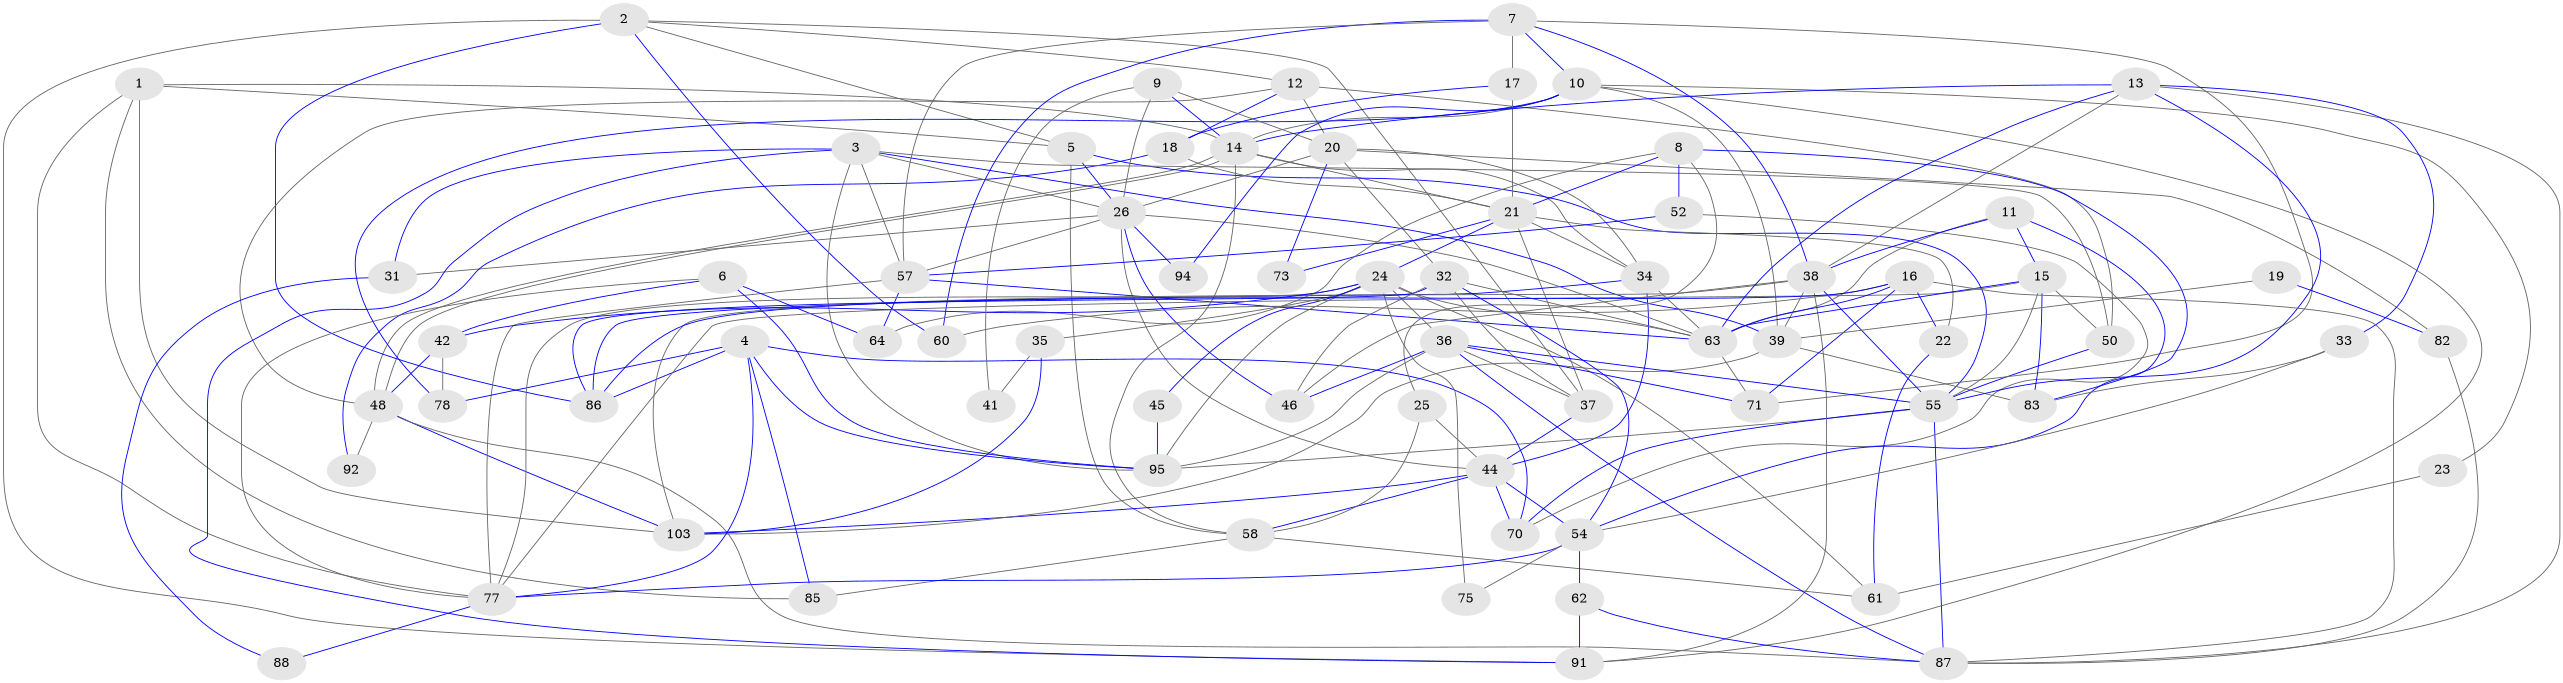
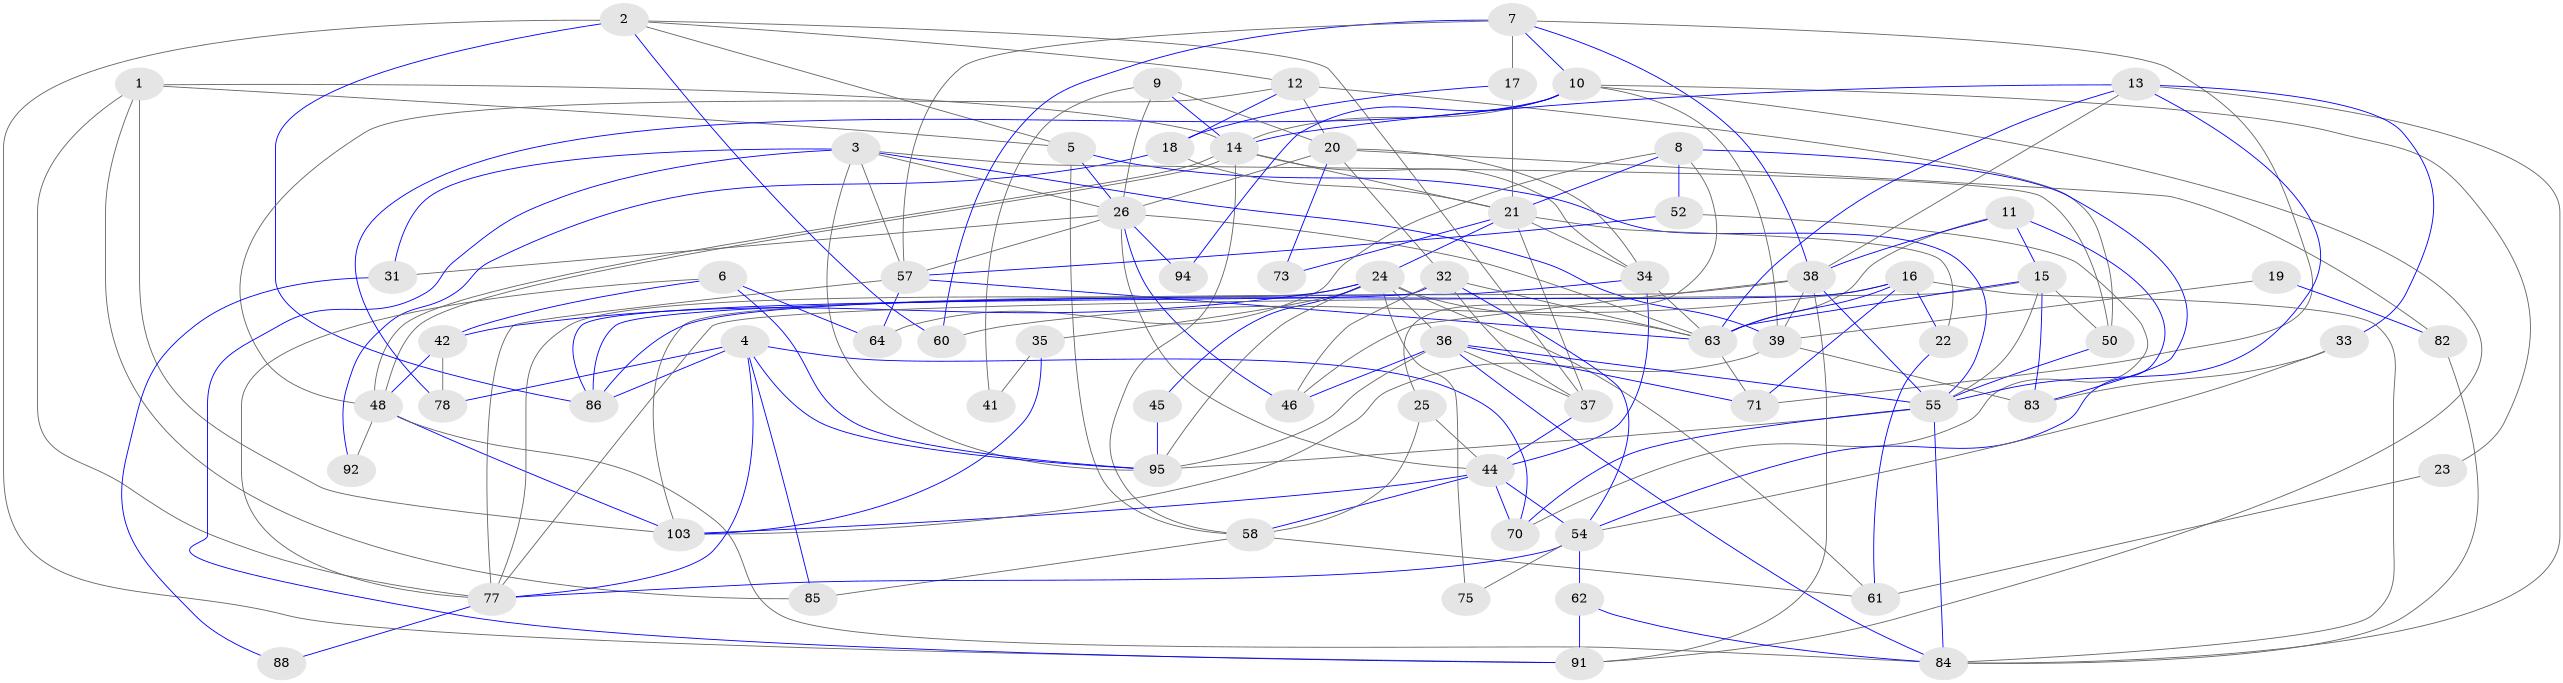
  graph {
    node [color=gray90 style=filled]
    edge [color=gray40]
    1 [super="+43"]
    14 [super="+67"]
    77 [super="+109"]
    85 [super="+93"]
    103
    5 [super="+100"]
    58 [super="+90"]
    21 [super="+97"]
    48 [super="+51"]
    34 [super="+107"]
    88
    2 [super="+105"]
    12 [super="+104"]
    37
    60
    86
    91
    26 [super="+53"]
    55 [super="+98"]
    50 [super="+66"]
    20 [super="+72"]
    18 [super="+30"]
    44 [super="+56"]
    3 [super="+76"]
    31
    39 [super="+89"]
    57 [super="+79"]
    95 [super="+101"]
    94
    63 [super="+80"]
    46 [super="+74"]
    83
    64
    4 [super="+47"]
    70
    78
-   84 [super="+102" label=87]
+   84 [super="+102"]
    61
    6 [super="+49"]
    42
    7 [super="+96"]
    10 [super="+40"]
    17
    38 [super="+87"]
    71 [super="+108"]
    23
    8 [super="+28"]
    25
    52
    22
    73
    24 [super="+27"]
    9 [super="+29"]
    41
    82
    32 [super="+99"]
    15 [super="+81"]
    11
    54 [super="+106"]
    75
    62 [super="+65"]
    92
    13
    33
    16 [super="+69"]
    19
    35
    36 [super="+68"]
    45
    1 -- 14
    1 -- 77
    1 -- 85
    1 -- 103
    1 -- 5
    14 -- 58
    14 -- 21
    14 -- 48
    14 -- 48
    14 -- 34
    77 -- 88 [color=blue]
    5 -- 58
    5 -- 26 [color=blue]
    5 -- 55 [color=blue]
    58 -- 85
    58 -- 61
    21 -- 34
    21 -- 37
    21 -- 22
    21 -- 73 [color=blue]
    21 -- 24 [color=blue]
    48 -- 103 [color=blue]
    48 -- 84
    48 -- 92
    34 -- 86 [color=blue]
    34 -- 44 [color=blue]
    34 -- 63
    2 -- 5
    2 -- 12
    2 -- 37
    2 -- 60 [color=blue]
    2 -- 86 [color=blue]
    2 -- 91
    12 -- 48
    12 -- 50
    12 -- 20 [weight=2]
    12 -- 18 [color=blue]
    37 -- 44 [color=blue]
    26 -- 44
    26 -- 31
    26 -- 57
    26 -- 94 [color=blue]
    26 -- 63
    26 -- 46 [color=blue]
    55 -- 95
    55 -- 70 [color=blue]
    55 -- 84 [color=blue]
    50 -- 55 [color=blue]
    20 -- 34 [weight=2]
    20 -- 26
    20 -- 73 [color=blue]
    20 -- 82
    20 -- 32
    18 -- 21
    18 -- 92 [color=blue]
    44 -- 103 [color=blue]
    44 -- 58 [color=blue]
    44 -- 70 [color=blue]
    44 -- 54 [color=blue]
    3 -- 91 [color=blue]
    3 -- 26
    3 -- 50
    3 -- 31 [color=blue]
    3 -- 39 [color=blue]
    3 -- 57
    3 -- 95
    31 -- 88 [color=blue]
    39 -- 103
    39 -- 83
    57 -- 77
    57 -- 63 [color=blue]
    57 -- 64 [color=blue]
    63 -- 71
    4 -- 77 [color=blue]
    4 -- 85 [color=blue]
    4 -- 86 [color=blue]
    4 -- 95 [color=blue]
    4 -- 70 [color=blue]
    4 -- 78 [color=blue]
    6 -- 77
    6 -- 95 [color=blue]
    6 -- 64 [color=blue]
    6 -- 42 [color=blue]
    42 -- 48 [color=blue]
    42 -- 78
    7 -- 60 [color=blue]
    7 -- 57 [weight=2]
    7 -- 10 [color=blue]
    7 -- 17
    7 -- 38 [color=blue]
    7 -- 71
    10 -- 14
    10 -- 91
    10 -- 39
    10 -- 94 [color=blue]
    10 -- 78 [color=blue]
    10 -- 23
    17 -- 21
    17 -- 18 [color=blue]
    38 -- 103
    38 -- 91
    38 -- 55 [color=blue]
    38 -- 39
    38 -- 46
    23 -- 61
    8 -- 21 [color=blue]
    8 -- 83 [color=blue]
    8 -- 64
    8 -- 25
    8 -- 52 [color=blue]
    25 -- 58
    25 -- 44
    52 -- 57 [color=blue]
    52 -- 70
    22 -- 61 [color=blue]
    24 -- 77
    24 -- 95
    24 -- 63
    24 -- 61
    24 -- 42 [color=blue]
    24 -- 75
    24 -- 35
    24 -- 36
    24 -- 45 [color=blue]
    9 -- 14 [color=blue]
    9 -- 26
    9 -- 20
    9 -- 41
    82 -- 84
    32 -- 37
    32 -- 86 [color=blue]
    32 -- 63
    32 -- 46
    32 -- 54 [color=blue]
    15 -- 77
    15 -- 55
    15 -- 50
    15 -- 63 [color=blue]
    15 -- 83 [color=blue]
    11 -- 63
    11 -- 38 [color=blue]
    11 -- 15 [color=blue]
    11 -- 54 [color=blue]
    54 -- 77 [color=blue]
    54 -- 75
    54 -- 62 [color=blue]
    62 -- 91 [color=blue]
    62 -- 84 [color=blue]
    13 -- 14 [color=blue]
    13 -- 55 [color=blue]
    13 -- 63 [color=blue]
    13 -- 84
    13 -- 38
    13 -- 33 [color=blue]
    33 -- 83
    33 -- 54
    16 -- 60
    16 -- 86 [color=blue]
    16 -- 63 [color=blue]
    16 -- 84
    16 -- 71 [color=blue]
    16 -- 22 [color=blue]
    19 -- 39
    19 -- 82 [color=blue]
    35 -- 103 [color=blue]
    35 -- 41
    36 -- 37
    36 -- 55 [color=blue]
    36 -- 95
    36 -- 46 [color=blue]
    36 -- 84 [color=blue]
    36 -- 71 [color=blue weight=2]
    45 -- 95 [color=blue]
  }
